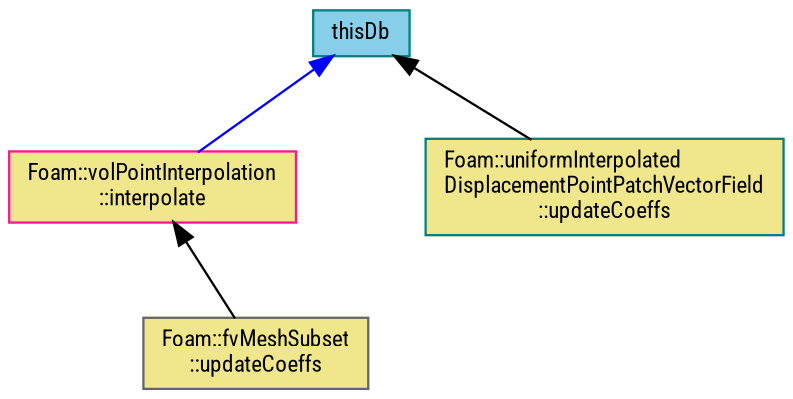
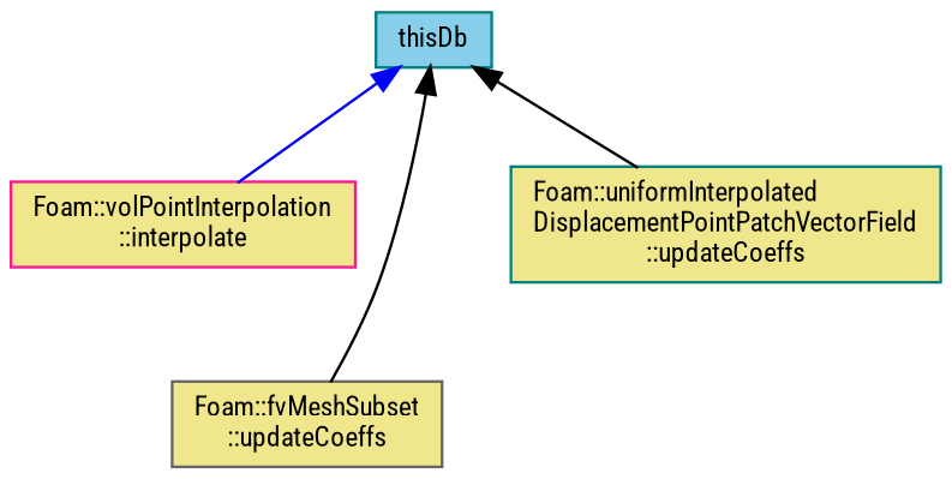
  digraph {
    fontname="Roboto Condensed"
    rankdir=TB
    node [color=teal fillcolor=khaki fontname="Roboto Condensed" fontsize=10 shape=record style=filled]
    edge [color=black dir=back fontname="Roboto Condensed" fontsize=10 labelfontname=Helvetica labelfontsize=10 style=solid]
    n1 [fillcolor=skyblue fontcolor=black height=0.2 label=thisDb width=0.4]
    n2 [color=deeppink height=0.2 label="Foam::volPointInterpolation\l::interpolate" width=0.4]
    n3 [color=gray40 height=0.2 label="Foam::fvMeshSubset\l::updateCoeffs" width=0.4]
    n4 [height=0.2 label="Foam::uniformInterpolated\lDisplacementPointPatchVectorField\l::updateCoeffs" width=0.4]
    n1 -> n2 [color=blue]
-   n2 -> n3
+   n1 -> n3
    n1 -> n4
  }
